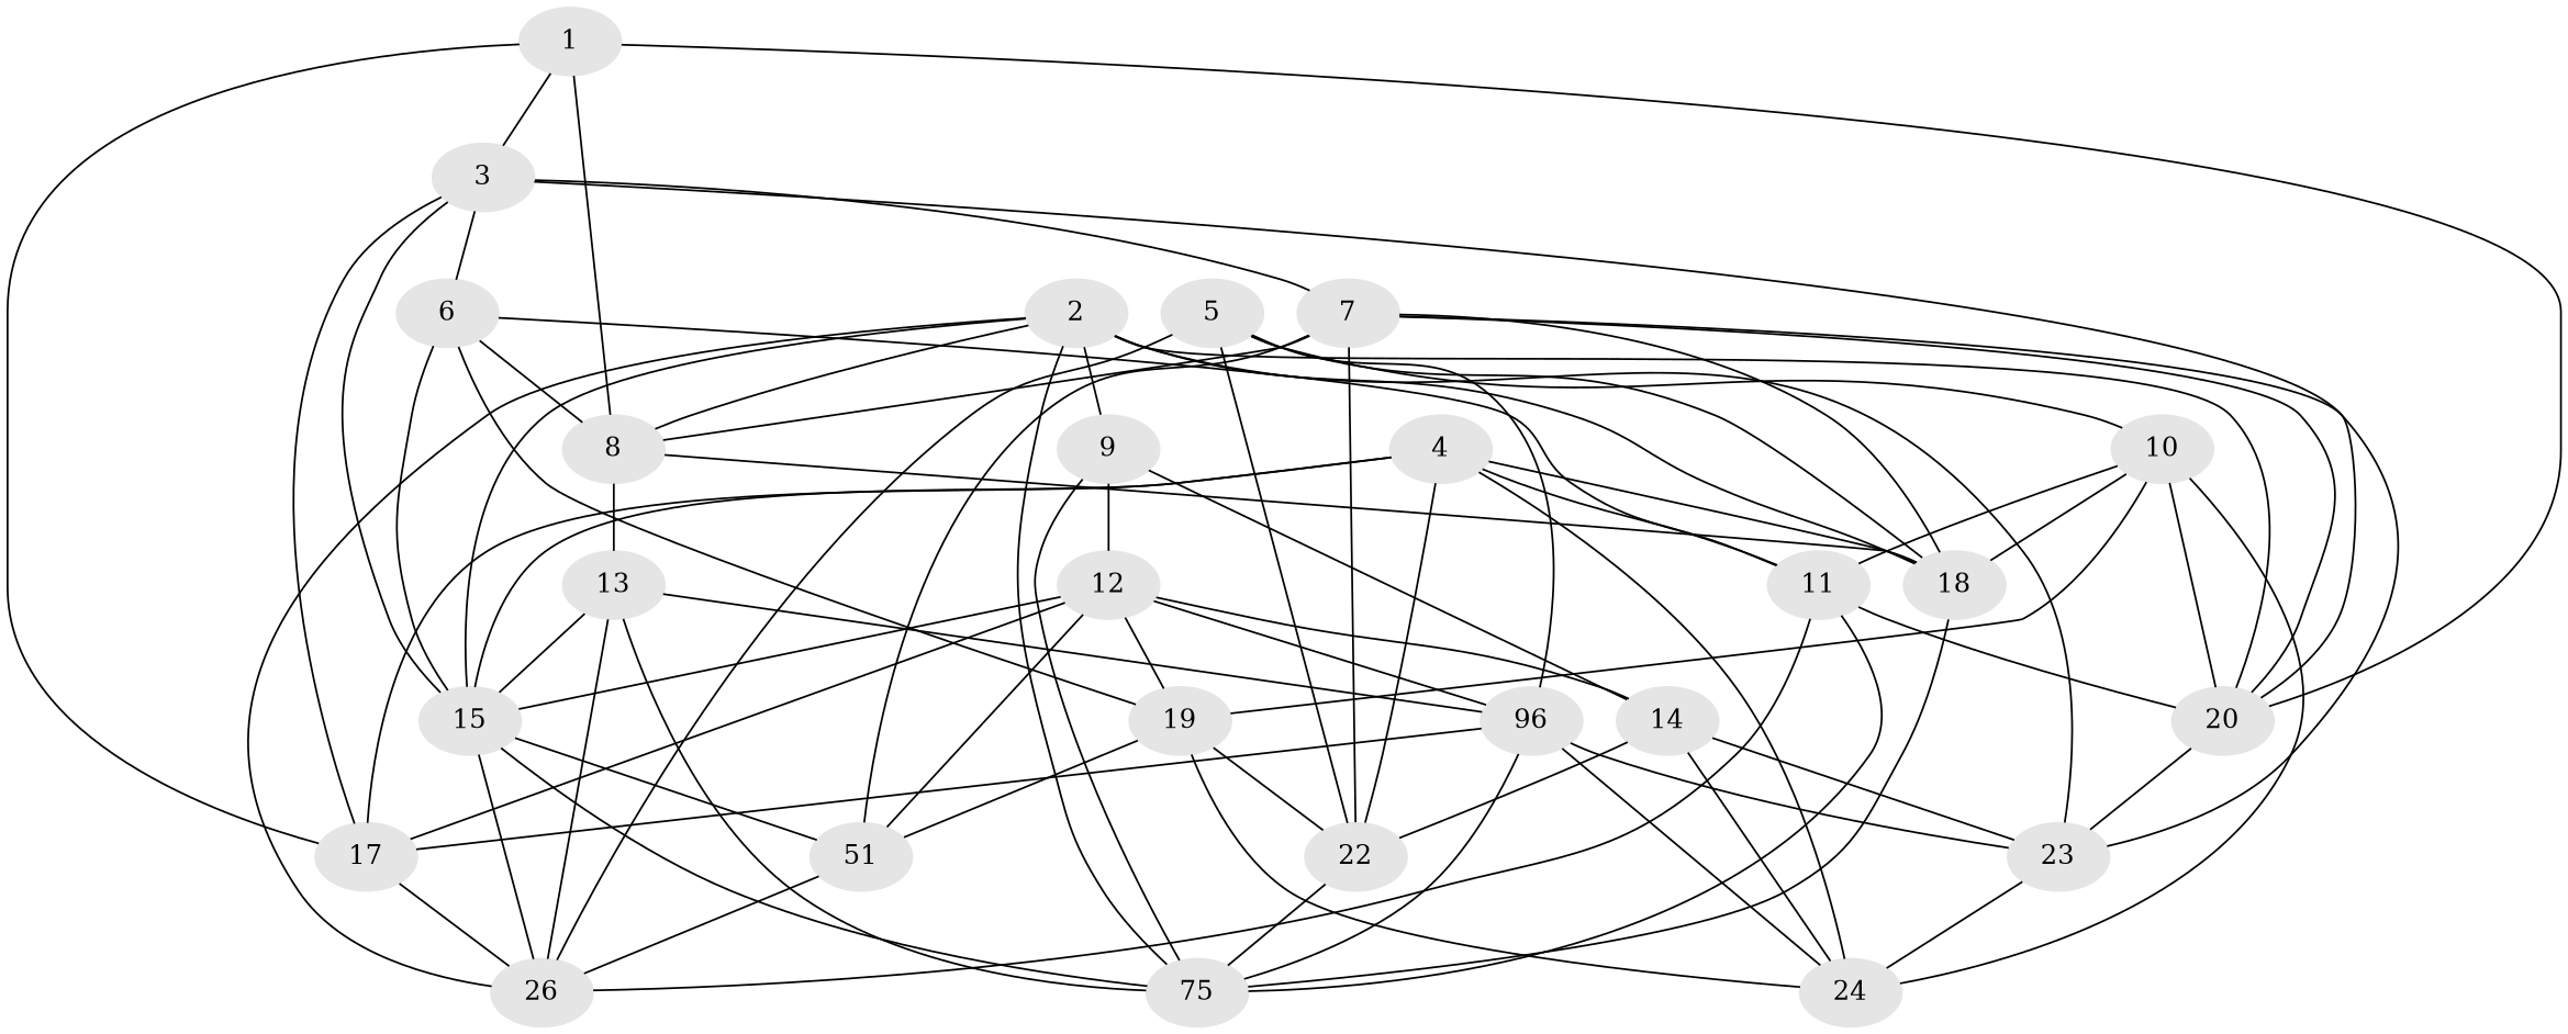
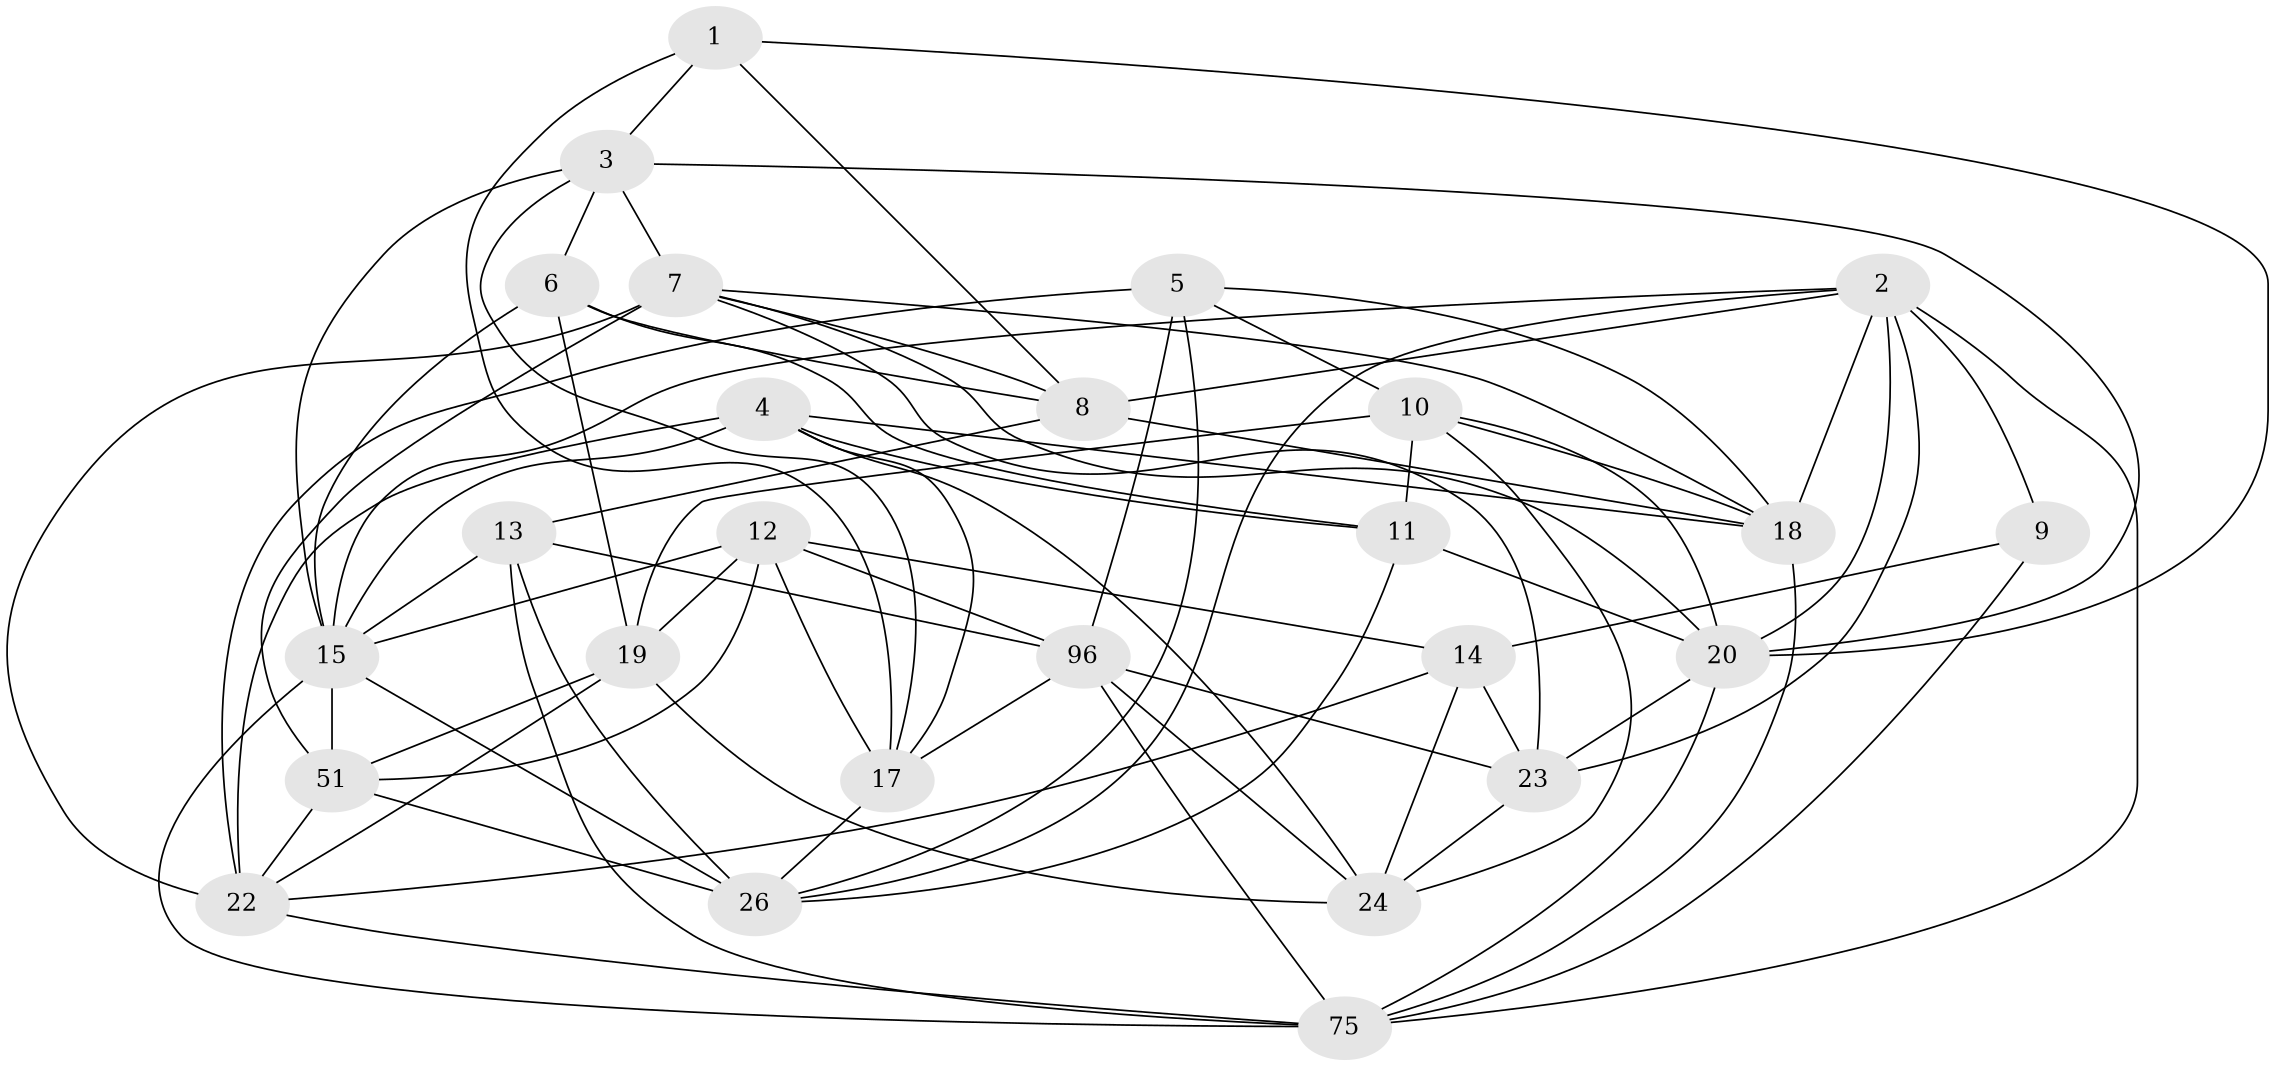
  graph {
    node [color=gray90 style=filled]
    edge [weight=1.0]
    1
    3
    8
    17
    20
    15
    6
    7
    18
    13
    26
    23
    2
    9
    n15 [label=75]
    12
    14
    n18 [label=51]
    24
    11
    19
    22
    4
    5
    10
    n26 [label=96]
    1 -- 3
    1 -- 8
    1 -- 17
    1 -- 20
    3 -- 17 [weight=2.0]
    3 -- 20
    3 -- 15
    3 -- 6
    3 -- 7 [weight=2.0]
    8 -- 18
    8 -- 13
    17 -- 26
    20 -- 23 [weight=3.0]
    15 -- 26
    15 -- n15
    15 -- n18
    6 -- 8
    6 -- 15 [weight=2.0]
    6 -- 11
    6 -- 19
    7 -- 8
    7 -- 20
    7 -- 18
    7 -- 23
    7 -- n18 [weight=2.0]
    7 -- 22 [weight=2.0]
    18 -- n15 [weight=2.0]
    13 -- 15
    13 -- 26 [weight=2.0]
    13 -- n15 [weight=2.0]
    13 -- n26 [weight=2.0]
    23 -- 24
    2 -- 8
    2 -- 20 [weight=2.0]
    2 -- 15
    2 -- 18
    2 -- 26
    2 -- 23 [weight=2.0]
    2 -- 9
    2 -- n15
    9 -- n15
-   9 -- 12
    9 -- 14 [weight=2.0]
    12 -- 17
    12 -- 15
    12 -- 14
    12 -- n18 [weight=2.0]
    12 -- 19
    12 -- n26
    14 -- 23
    14 -- 24 [weight=2.0]
    14 -- 22 [weight=2.0]
    n18 -- 26
+   n18 -- 22
    11 -- 20
    11 -- 26
-   11 -- n15
+   20 -- n15
    19 -- n18
    19 -- 24
    19 -- 22
    22 -- n15
    4 -- 17 [weight=2.0]
    4 -- 15
    4 -- 18
    4 -- 24 [weight=2.0]
    4 -- 11
    4 -- 22
    5 -- 18
    5 -- 26
    5 -- 22 [weight=2.0]
    5 -- 10
    5 -- n26 [weight=2.0]
    10 -- 20
    10 -- 18
    10 -- 24
    10 -- 11
    10 -- 19
    n26 -- 17
    n26 -- 23 [weight=2.0]
    n26 -- n15
    n26 -- 24
  }
